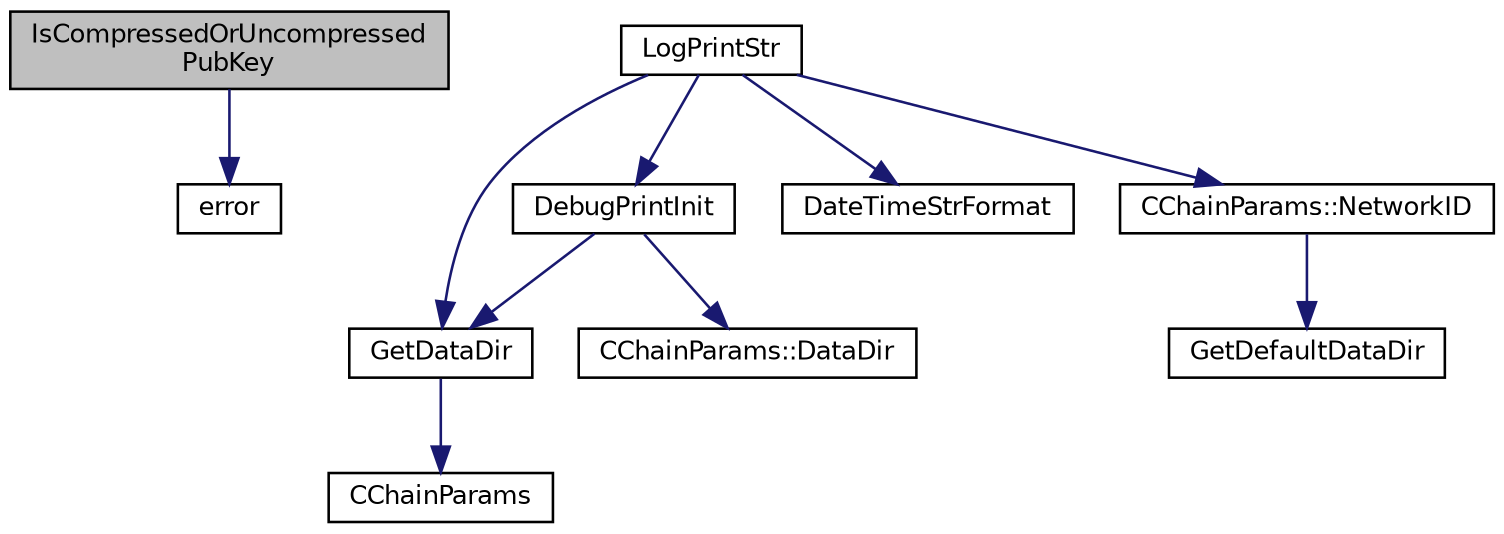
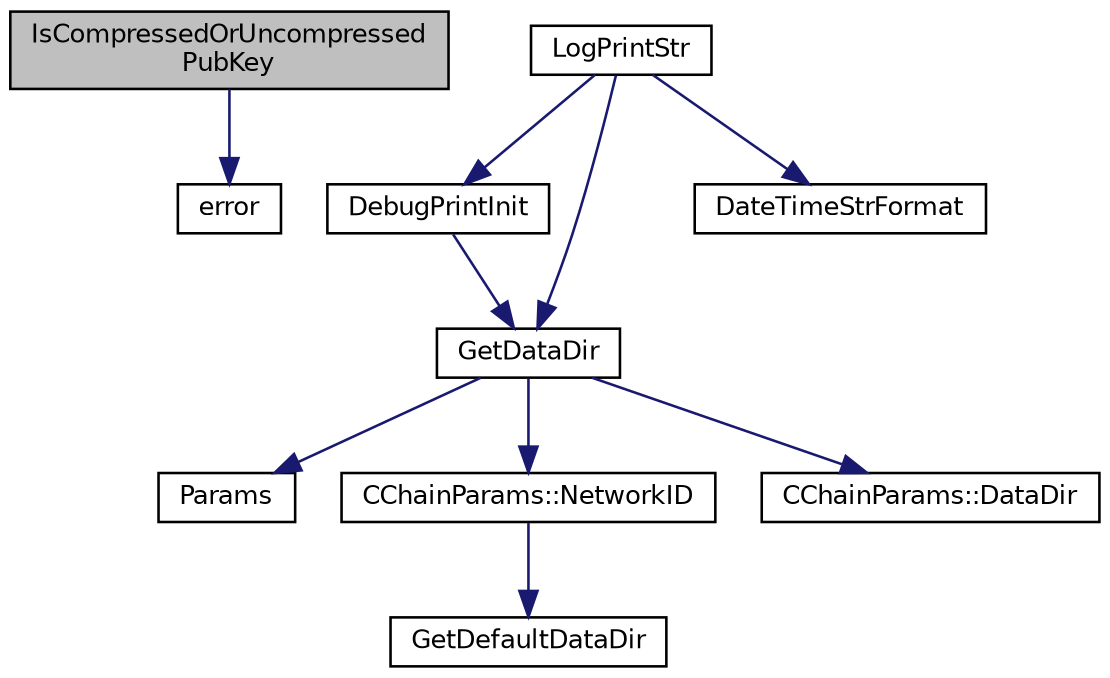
  digraph {
    rankdir=TB
    node [color=black fillcolor=white fontname=Helvetica fontsize=10 shape=record style=filled]
    edge [color=midnightblue fontname=Helvetica fontsize=10 labelfontname=Helvetica labelfontsize=10 style=solid]
    n1 [fillcolor=grey75 fontcolor=black height=0.2 label="IsCompressedOrUncompressed\lPubKey" width=0.4]
    n2 [height=0.2 label=error width=0.4]
    n3 [height=0.2 label=LogPrintStr width=0.4]
    n4 [height=0.2 label=DebugPrintInit width=0.4]
    n5 [height=0.2 label=GetDataDir width=0.4]
    n6 [height=0.2 label=DateTimeStrFormat width=0.4]
-   n7 [height=0.2 label=CChainParams width=0.4]
+   n7 [height=0.2 label=Params width=0.4]
    n8 [height=0.2 label="CChainParams::NetworkID" width=0.4]
    n9 [height=0.2 label="CChainParams::DataDir" width=0.4]
    n10 [height=0.2 label=GetDefaultDataDir width=0.4]
    n1 -> n2
    n3 -> n4
    n3 -> n5
    n3 -> n6
    n4 -> n5
    n5 -> n7
-   n3 -> n8
-   n4 -> n9
+   n5 -> n8
+   n5 -> n9
    n8 -> n10
  }
